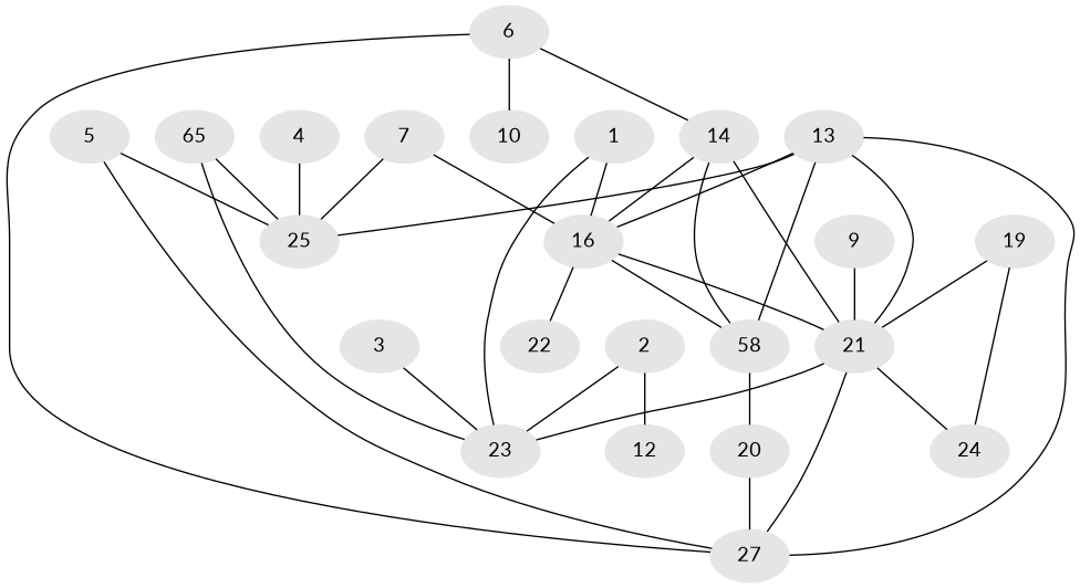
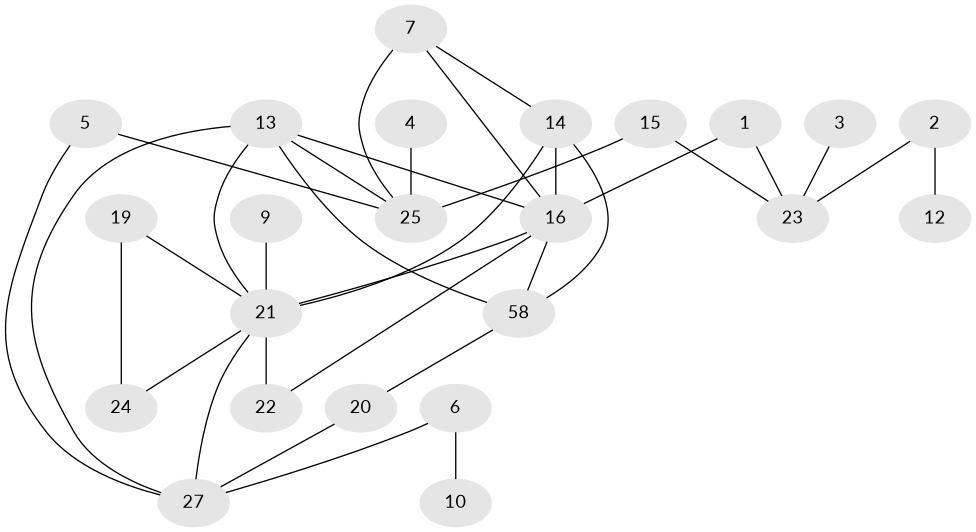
  graph {
    fontname=Lato
    node [color=gray90 fontname=Lato style=filled]
    edge [fontname=Lato weight=1.0]
    1
    16
    23
    21
    n5 [label=58]
    22
    2
    12
    3
    4
    25
    5
    27
    6
    10
    14
    7
    9
    24
    13
    20
-   15 [label=65]
+   15
    19
    1 -- 16
    1 -- 23
    16 -- 21
    16 -- n5
    16 -- 22
-   21 -- 23 [weight=2.0]
+   21 -- 22 [weight=2.0]
    21 -- 27
    21 -- 24
    n5 -- 20
    2 -- 23
    2 -- 12
    3 -- 23
    4 -- 25
    5 -- 25
    5 -- 27
    6 -- 27
    6 -- 10
-   6 -- 14
+   7 -- 14
    14 -- 16
    14 -- 21
    14 -- n5
    7 -- 16
    7 -- 25 [weight=2.0]
    9 -- 21
    13 -- 16
    13 -- 21
    13 -- n5
    13 -- 25
    13 -- 27
    20 -- 27
    15 -- 23
    15 -- 25 [weight=2.0]
    19 -- 21
    19 -- 24
  }
